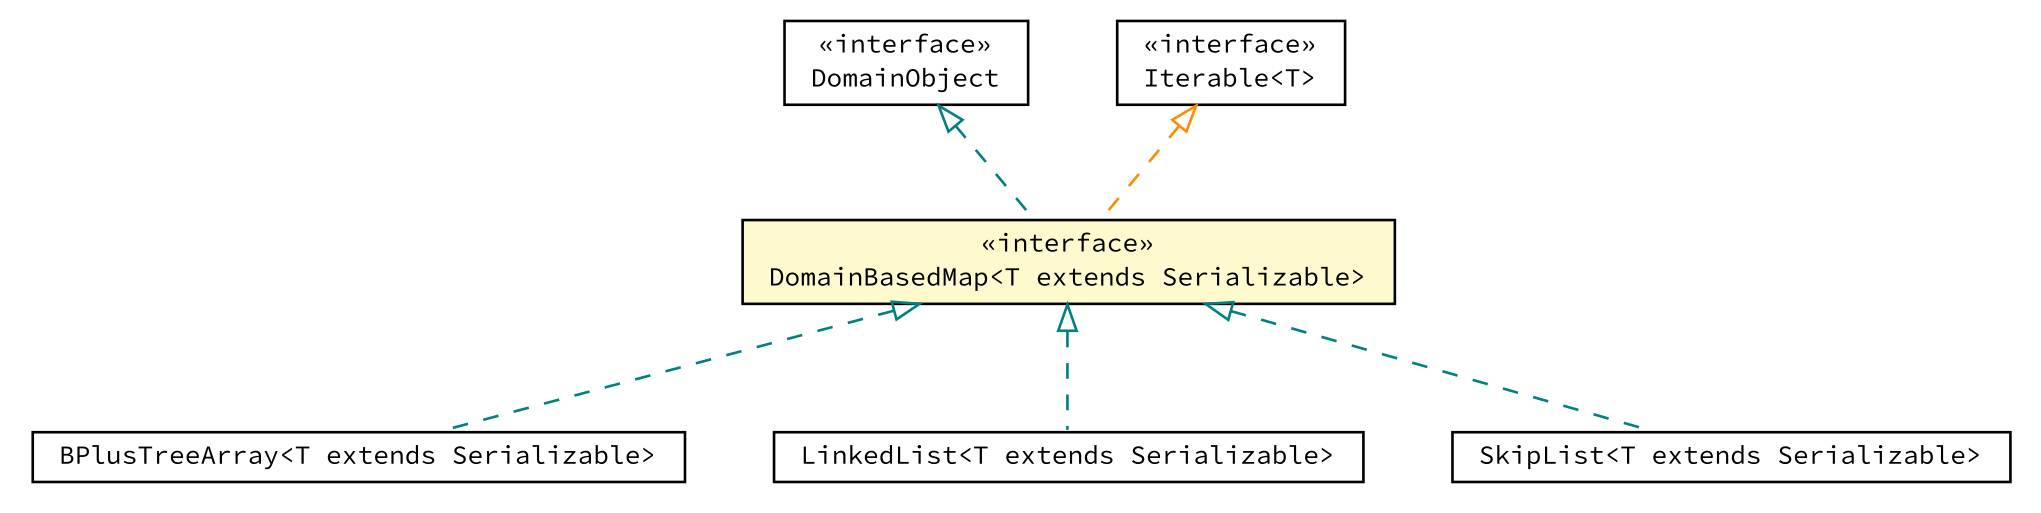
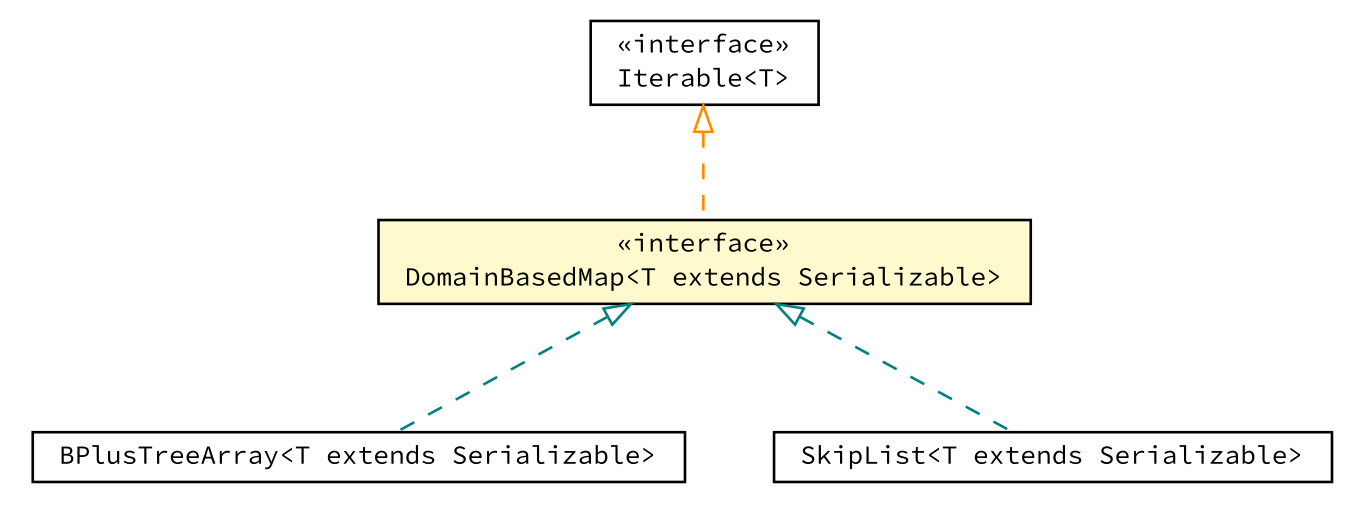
  digraph {
    fontname="Source Code Pro"
    nodesep=0.25
    ranksep=0.5
    node [fontcolor=black fontname="Source Code Pro" fontsize=10.0 shape=plaintext]
    edge [arrowtail=empty color=teal dir=back fontname="Source Code Pro" fontsize=10 headport=p labelfontname=Helvetica labelfontsize=10 style=dashed tailport=p]
-   n1 [label=<<table title="pt.ist.fenixframework.DomainObject" border="0" cellborder="1" cellspacing="0" cellpadding="2" port="p" href="../../DomainObject.html"> 		<tr><td><table border="0" cellspacing="0" cellpadding="1"> <tr><td align="center" balign="center"> &#171;interface&#187; </td></tr> <tr><td align="center" balign="center"> DomainObject </td></tr> 		</table></td></tr> 		</table>>]
    n2 [label=<<table title="pt.ist.fenixframework.dml.runtime.DomainBasedMap" border="0" cellborder="1" cellspacing="0" cellpadding="2" port="p" bgcolor="lemonChiffon" href="./DomainBasedMap.html"> 		<tr><td><table border="0" cellspacing="0" cellpadding="1"> <tr><td align="center" balign="center"> &#171;interface&#187; </td></tr> <tr><td align="center" balign="center"> DomainBasedMap&lt;T extends Serializable&gt; </td></tr> 		</table></td></tr> 		</table>>]
    n3 [label=<<table title="pt.ist.fenixframework.adt.bplustree.BPlusTreeArray" border="0" cellborder="1" cellspacing="0" cellpadding="2" port="p" href="../../adt/bplustree/BPlusTreeArray.html"> 		<tr><td><table border="0" cellspacing="0" cellpadding="1"> <tr><td align="center" balign="center"> BPlusTreeArray&lt;T extends Serializable&gt; </td></tr> 		</table></td></tr> 		</table>>]
-   n4 [label=<<table title="pt.ist.fenixframework.adt.linkedlist.LinkedList" border="0" cellborder="1" cellspacing="0" cellpadding="2" port="p" href="../../adt/linkedlist/LinkedList.html"> 		<tr><td><table border="0" cellspacing="0" cellpadding="1"> <tr><td align="center" balign="center"> LinkedList&lt;T extends Serializable&gt; </td></tr> 		</table></td></tr> 		</table>>]
    n5 [label=<<table title="pt.ist.fenixframework.adt.skiplist.SkipList" border="0" cellborder="1" cellspacing="0" cellpadding="2" port="p" href="../../adt/skiplist/SkipList.html"> 		<tr><td><table border="0" cellspacing="0" cellpadding="1"> <tr><td align="center" balign="center"> SkipList&lt;T extends Serializable&gt; </td></tr> 		</table></td></tr> 		</table>>]
    n6 [label=<<table title="java.lang.Iterable" border="0" cellborder="1" cellspacing="0" cellpadding="2" port="p" href="http://java.sun.com/j2se/1.4.2/docs/api/java/lang/Iterable.html"> 		<tr><td><table border="0" cellspacing="0" cellpadding="1"> <tr><td align="center" balign="center"> &#171;interface&#187; </td></tr> <tr><td align="center" balign="center"> Iterable&lt;T&gt; </td></tr> 		</table></td></tr> 		</table>>]
-   n1 -> n2
    n2 -> n3
-   n2 -> n4
    n2 -> n5
    n6 -> n2 [color=darkorange]
  }
